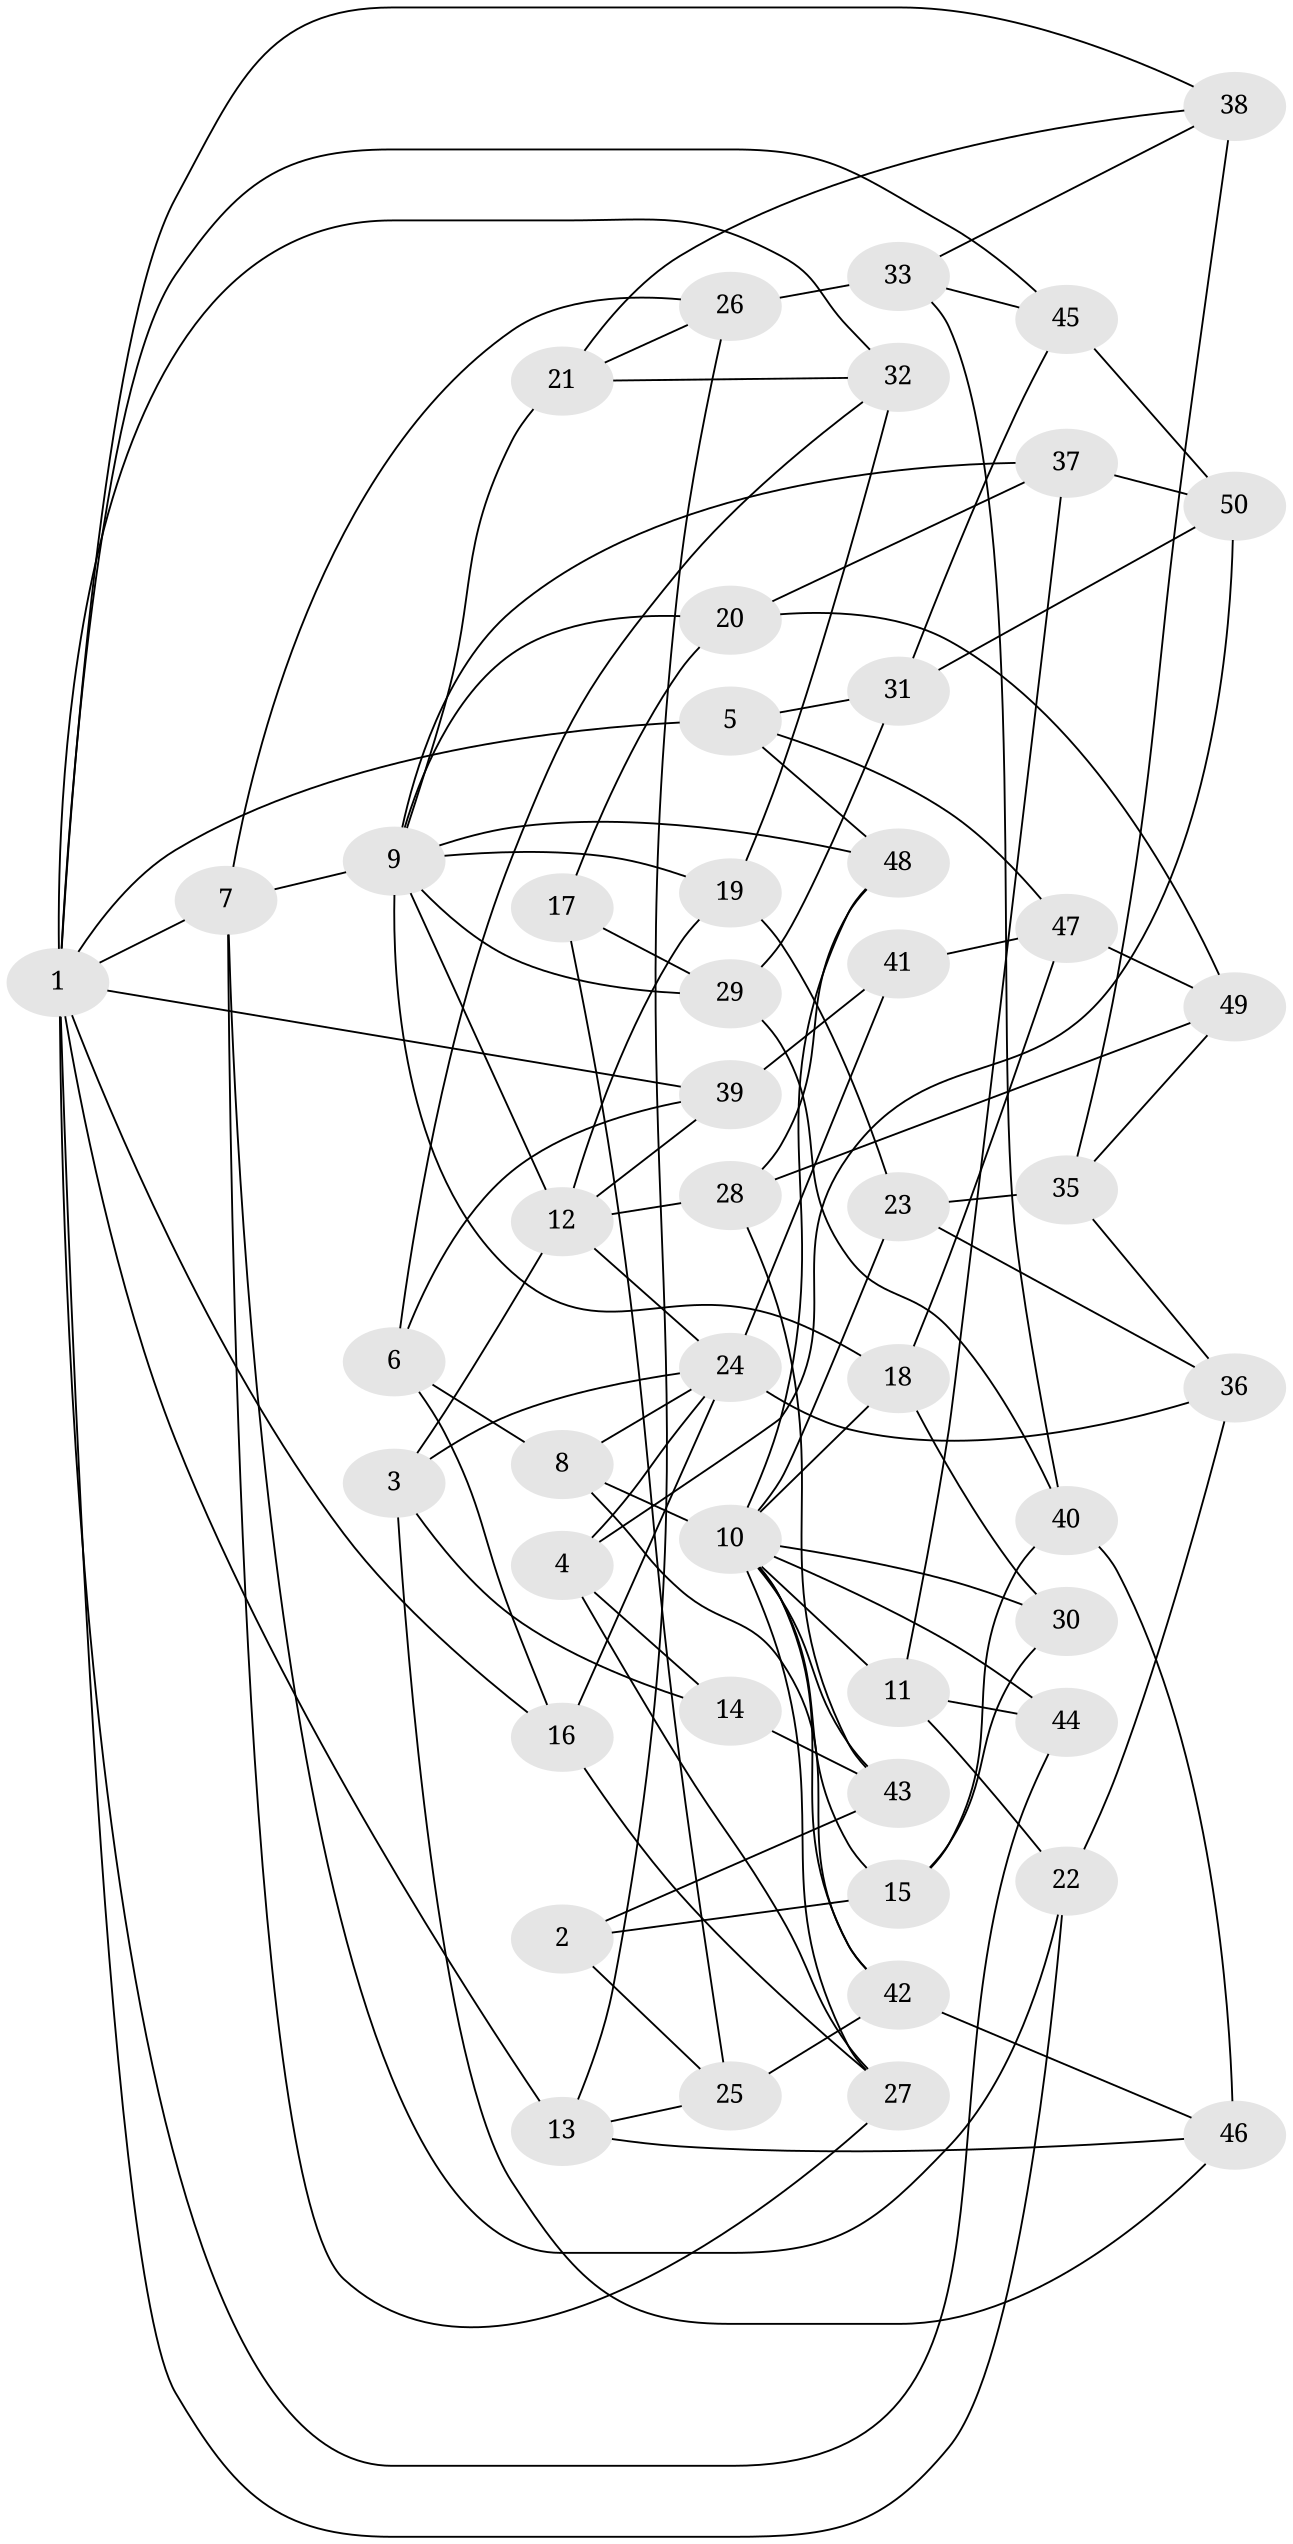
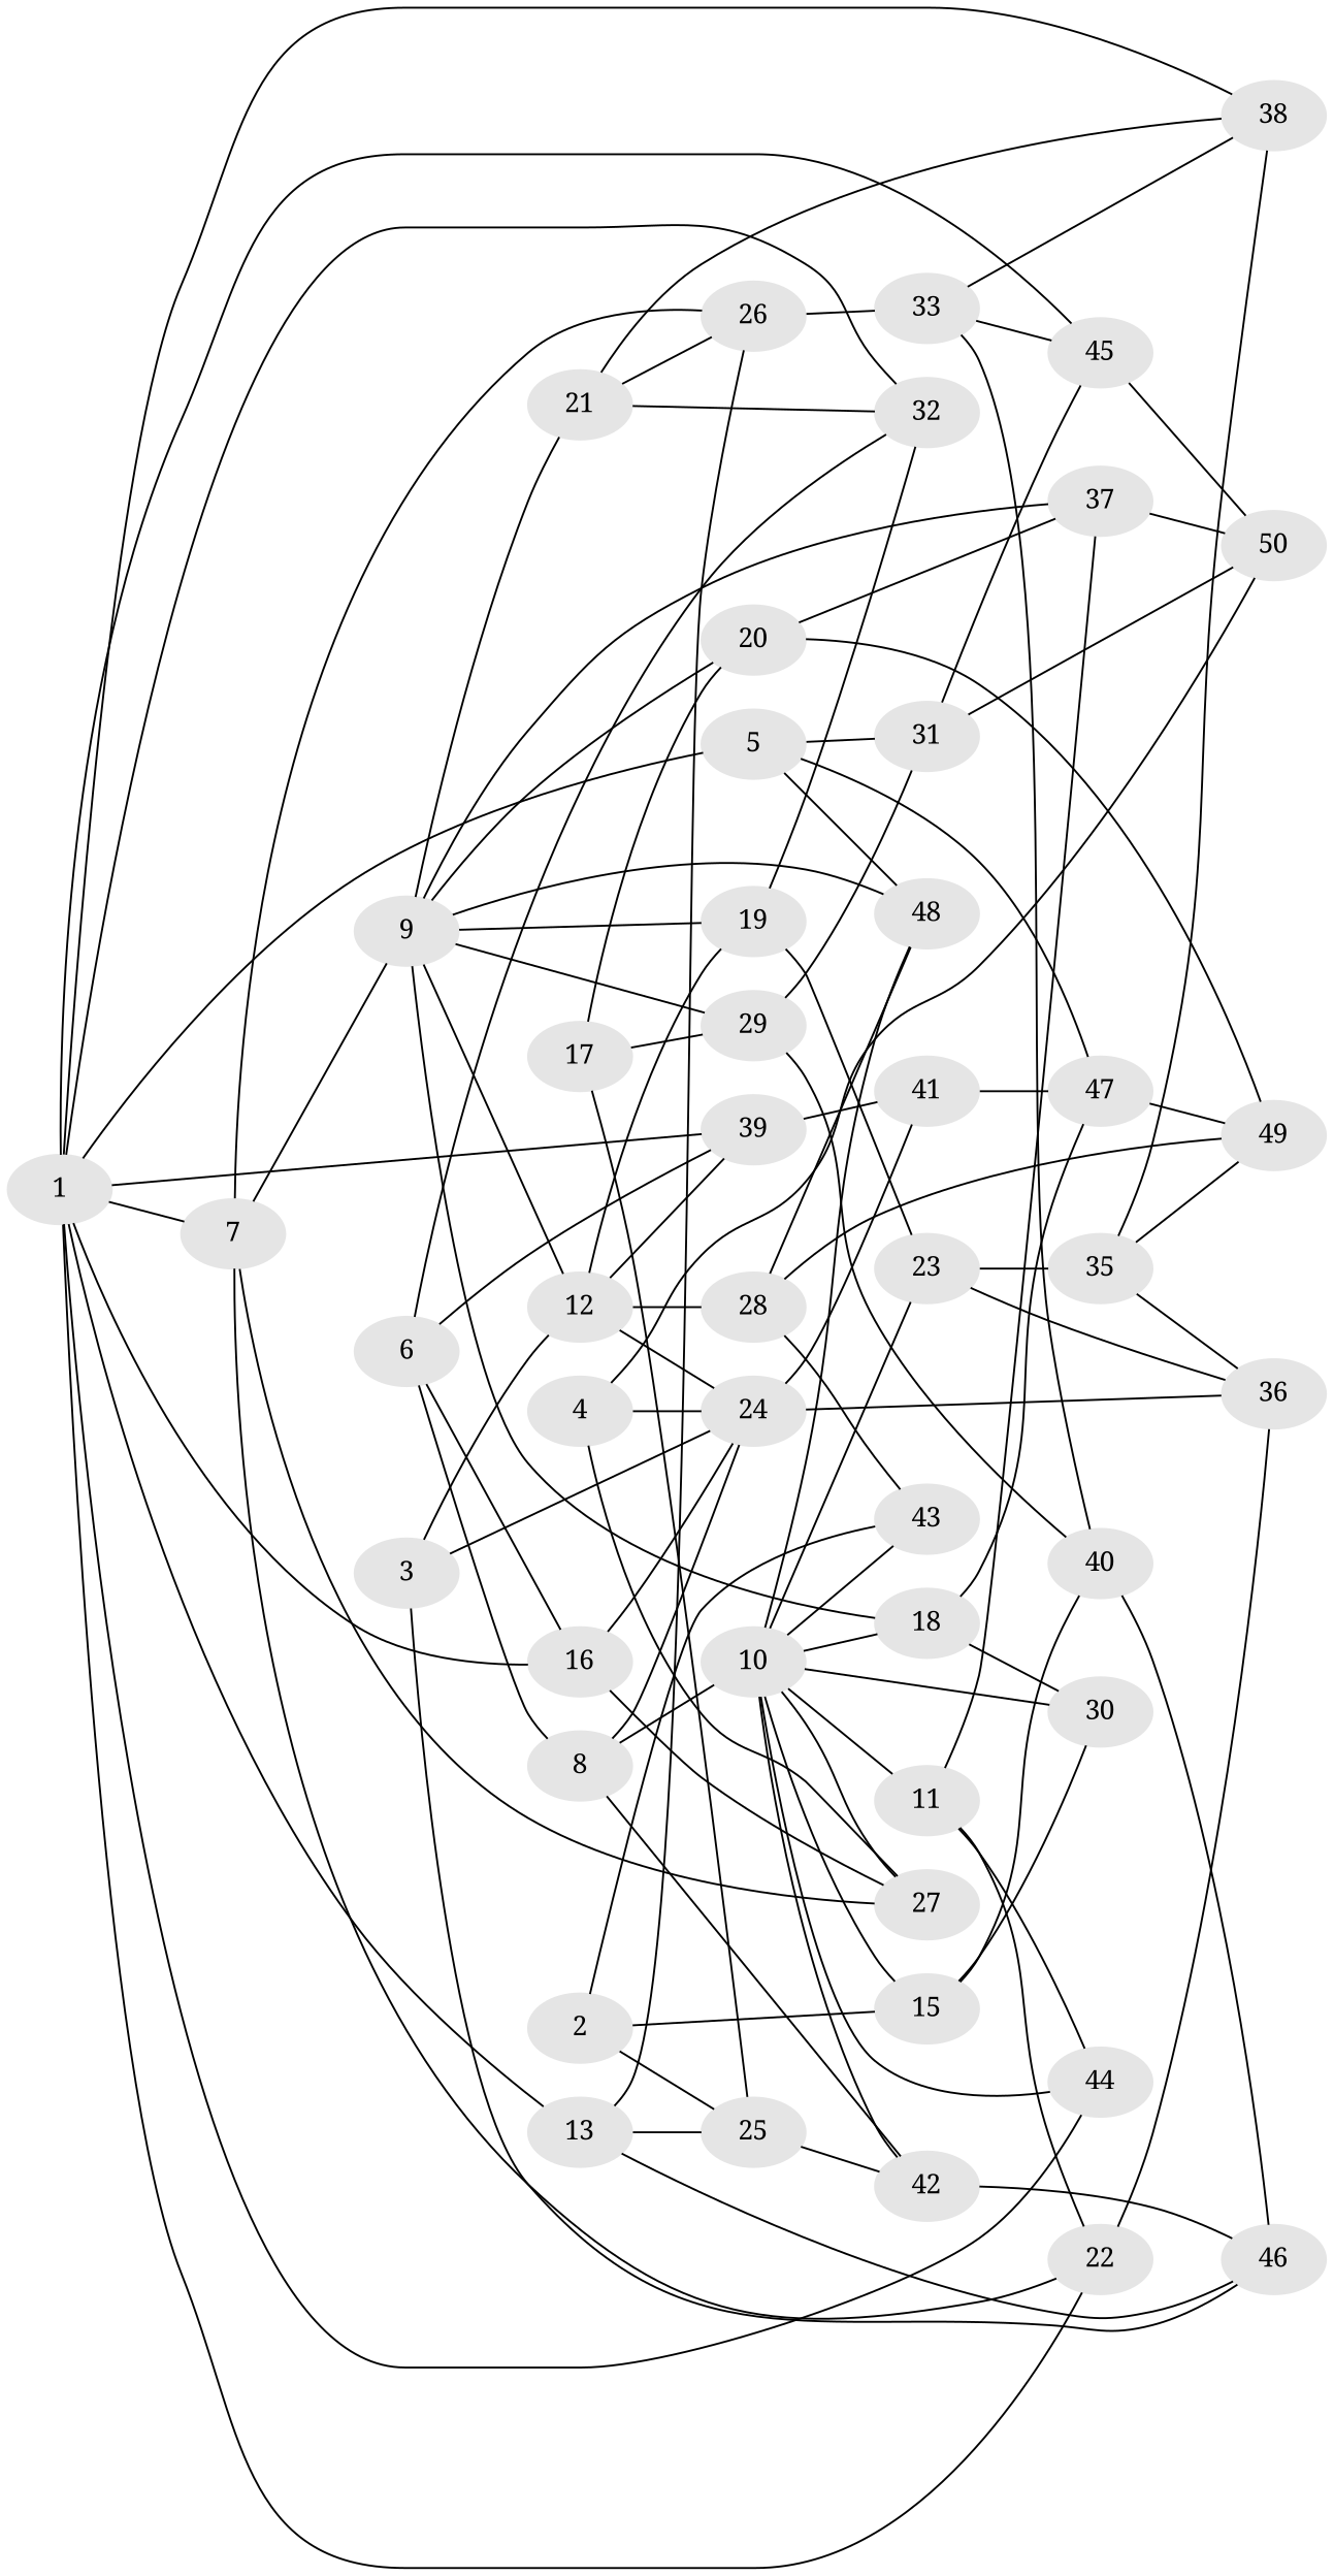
  graph {
    fontname="Noto Serif"
    rankdir=LR
    node [color=gray90 fontname="Noto Serif" style=filled]
    edge [fontname="Noto Serif" weight=1.0]
    1
    5
    7
    13
    16
    22
    32
    38
    39
    44
    45
    31
    47
    48
    27
    9
    26
    25
    46
    24
    36
    41
    50
    2
    15
    43
    30
    40
    42
    3
    12
-   14
    19
    28
    4
    49
    6
    8
    10
    18
    20
    21
    29
    37
    33
    11
    23
    35
    17
    1 -- 5
    1 -- 7
    1 -- 13
    1 -- 16
    1 -- 22
    1 -- 32
    1 -- 38
    1 -- 39
    1 -- 44
    1 -- 45
    5 -- 31
    5 -- 47
    5 -- 48
    7 -- 22
    7 -- 27
    7 -- 9 [weight=2.0]
    7 -- 26
    13 -- 26
    13 -- 25
    13 -- 46
    16 -- 27
    16 -- 24
    22 -- 36
    39 -- 41
    45 -- 50
    31 -- 45
    31 -- 50
    47 -- 49
    9 -- 48
    9 -- 12
    9 -- 19
    9 -- 18
    9 -- 20
    9 -- 21
    9 -- 29
    9 -- 37
    26 -- 33
    25 -- 42
    24 -- 36
    24 -- 41 [weight=2.0]
    41 -- 47
    2 -- 25
    2 -- 15
    2 -- 43
    15 -- 30
    15 -- 40
    40 -- 46
    42 -- 46
    3 -- 46
    3 -- 24
    3 -- 12
-   3 -- 14
    12 -- 39
    12 -- 24 [weight=3.0]
    12 -- 19
    12 -- 28
-   14 -- 43
    19 -- 32
    19 -- 23
    28 -- 48
    28 -- 43
    28 -- 49
    4 -- 27
    4 -- 24
    4 -- 50
-   4 -- 14
    6 -- 16
    6 -- 32
    6 -- 39
    6 -- 8
    8 -- 24
    8 -- 42
    8 -- 10
    10 -- 44
    10 -- 48
    10 -- 27
    10 -- 15
    10 -- 43
    10 -- 30 [weight=2.0]
    10 -- 42
    10 -- 18
    10 -- 11
    10 -- 23
    18 -- 47
    18 -- 30
    20 -- 49
    20 -- 37
    21 -- 32
    21 -- 38
    21 -- 26
    29 -- 31
    29 -- 40
    37 -- 50
    33 -- 38
    33 -- 45
    33 -- 40
    11 -- 22
    11 -- 44
    11 -- 37
    23 -- 36
    23 -- 35
    35 -- 38
    35 -- 36
    35 -- 49
    17 -- 25
    17 -- 20
    17 -- 29
  }
